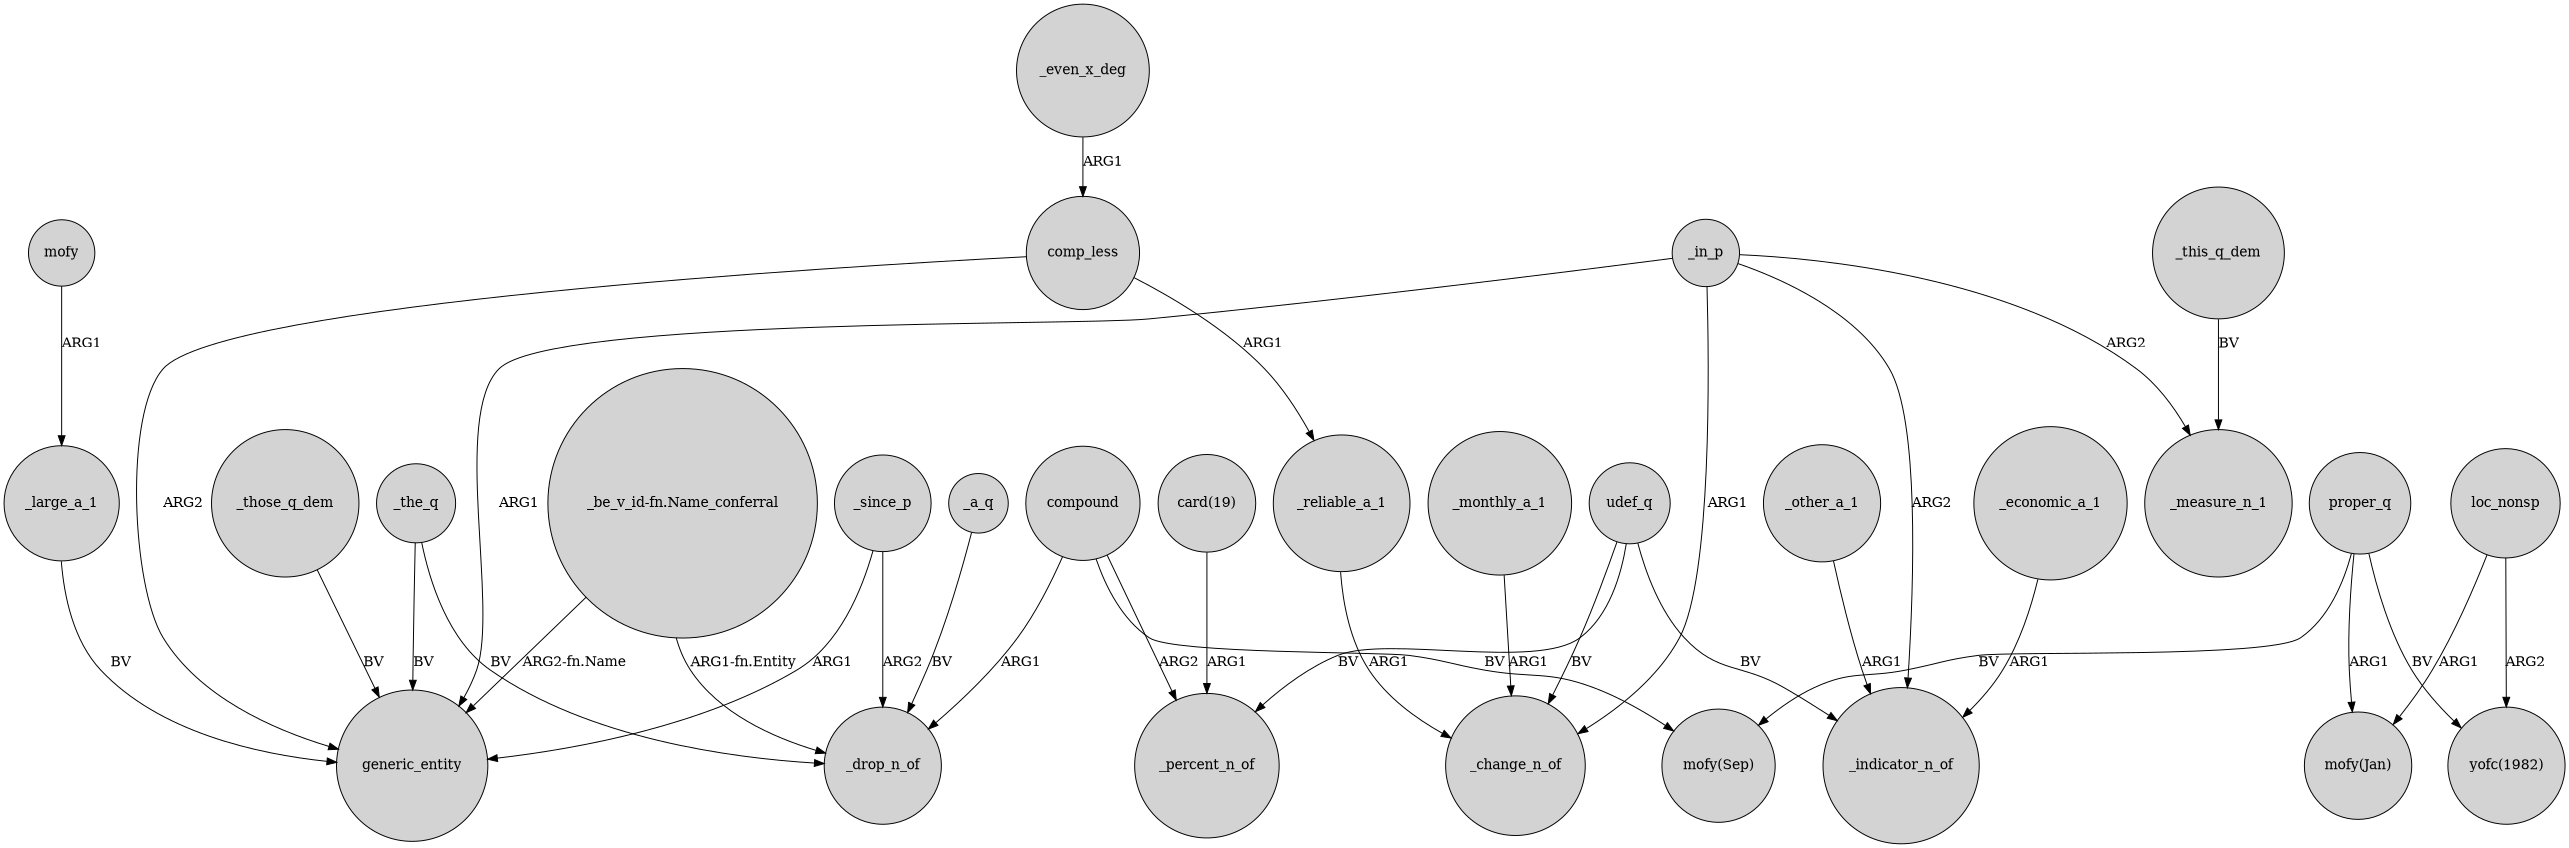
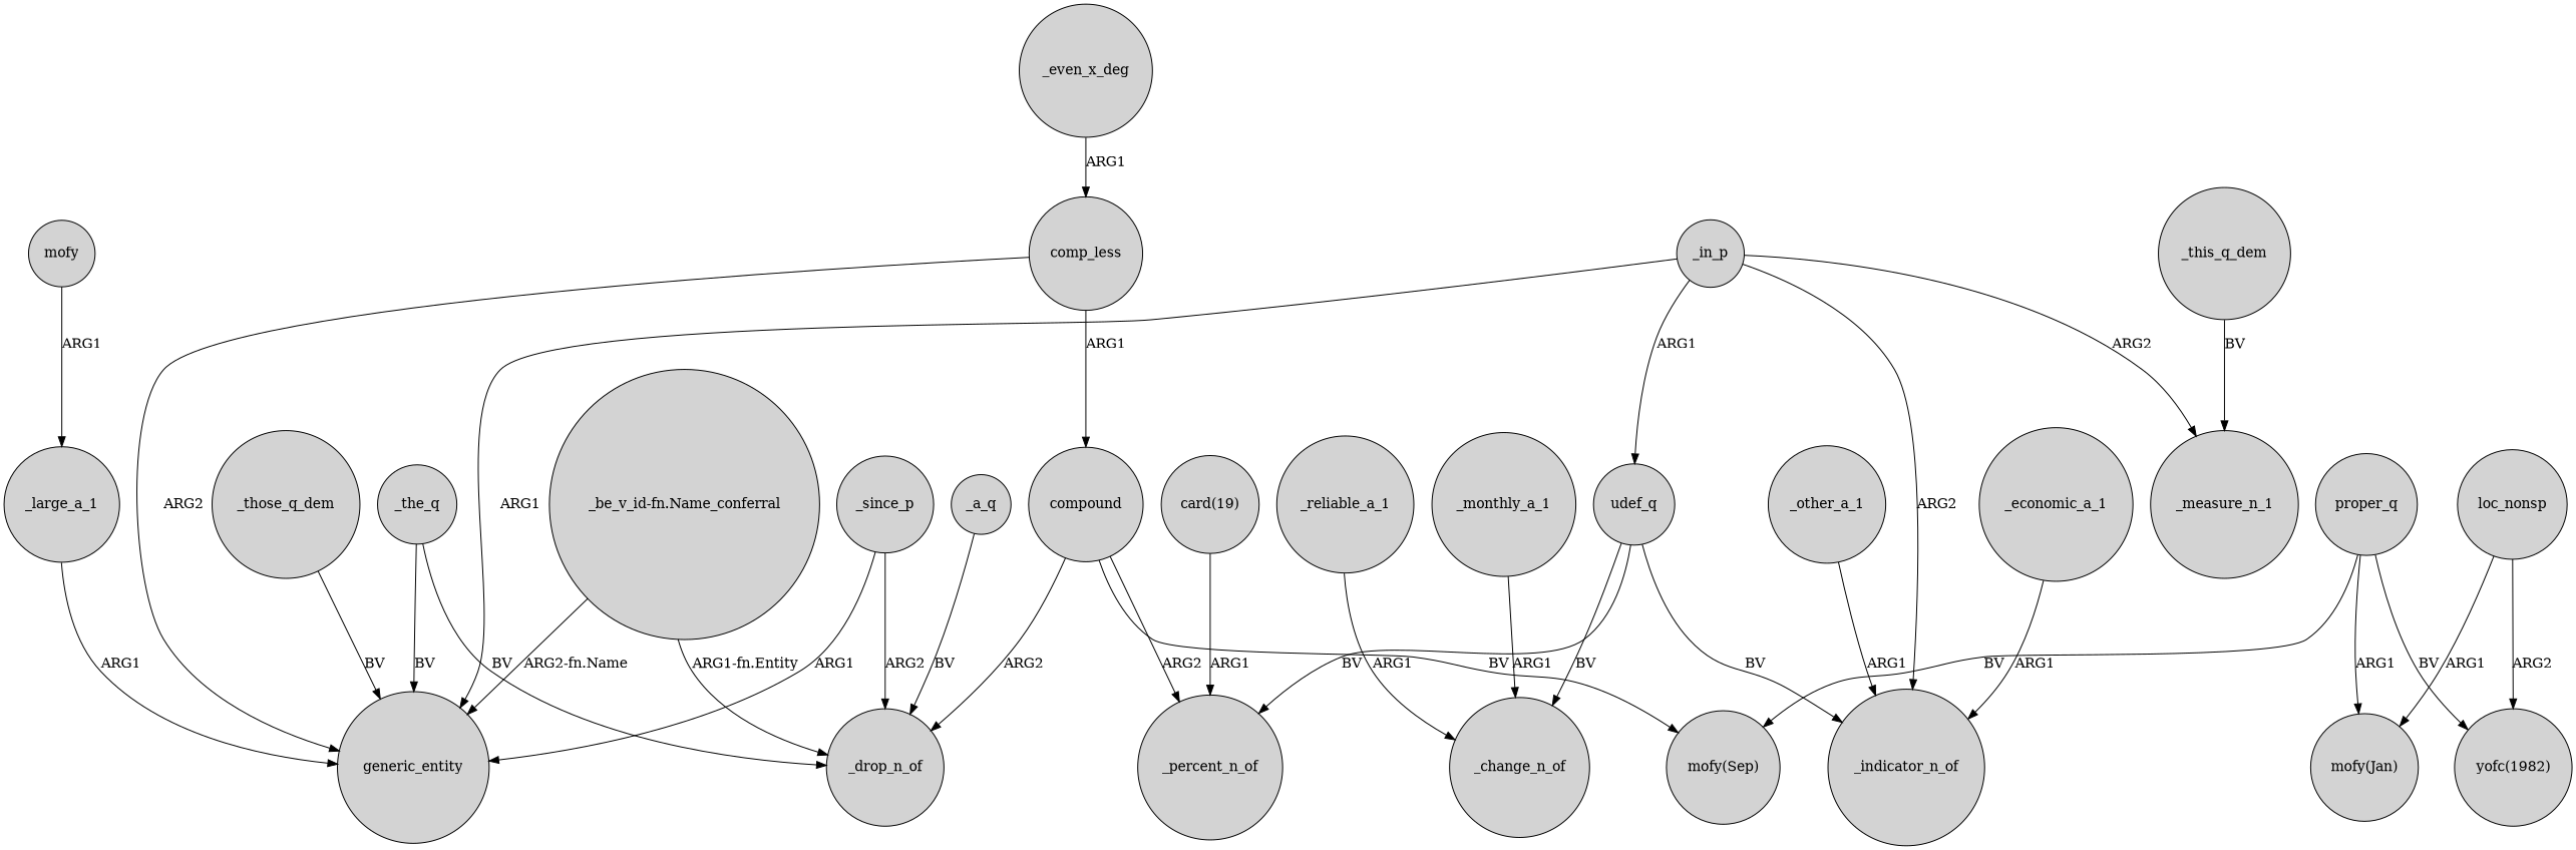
  digraph {
    node [shape=circle style=filled]
    "_be_v_id-fn.Name_conferral"
    generic_entity
    _drop_n_of
    udef_q
    _change_n_of
    _percent_n_of
    _indicator_n_of
    _since_p
    _those_q_dem
    proper_q
    "mofy(Jan)"
    "yofc(1982)"
    "mofy(Sep)"
    comp_less
    _reliable_a_1
    "card(19)"
    _other_a_1
    _in_p
    _measure_n_1
    _economic_a_1
    compound
    _the_q
    _a_q
    _large_a_1
    _monthly_a_1
    _this_q_dem
    _even_x_deg
    loc_nonsp
    n29 [label=mofy]
    "_be_v_id-fn.Name_conferral" -> generic_entity [label="ARG2-fn.Name"]
    "_be_v_id-fn.Name_conferral" -> _drop_n_of [label="ARG1-fn.Entity"]
    udef_q -> _change_n_of [label=BV]
    udef_q -> _percent_n_of [label=BV]
    udef_q -> _indicator_n_of [label=BV]
    _since_p -> generic_entity [label=ARG1]
    _since_p -> _drop_n_of [label=ARG2]
    _those_q_dem -> generic_entity [label=BV]
    proper_q -> "mofy(Jan)" [label=ARG1]
    proper_q -> "yofc(1982)" [label=BV]
    proper_q -> "mofy(Sep)" [label=BV]
    comp_less -> generic_entity [label=ARG2]
-   comp_less -> _reliable_a_1 [label=ARG1]
+   comp_less -> compound [label=ARG1]
    _reliable_a_1 -> _change_n_of [label=ARG1]
    "card(19)" -> _percent_n_of [label=ARG1]
    _other_a_1 -> _indicator_n_of [label=ARG1]
    _in_p -> generic_entity [label=ARG1]
-   _in_p -> _change_n_of [label=ARG1]
+   _in_p -> udef_q [label=ARG1]
    _in_p -> _indicator_n_of [label=ARG2]
    _in_p -> _measure_n_1 [label=ARG2]
    _economic_a_1 -> _indicator_n_of [label=ARG1]
-   compound -> _drop_n_of [label=ARG1]
+   compound -> _drop_n_of [label=ARG2]
    compound -> _percent_n_of [label=ARG2]
    compound -> "mofy(Sep)" [label=BV]
    _the_q -> generic_entity [label=BV]
    _the_q -> _drop_n_of [label=BV]
    _a_q -> _drop_n_of [label=BV]
-   _large_a_1 -> generic_entity [label=BV]
+   _large_a_1 -> generic_entity [label=ARG1]
    _monthly_a_1 -> _change_n_of [label=ARG1]
    _this_q_dem -> _measure_n_1 [label=BV]
    _even_x_deg -> comp_less [label=ARG1]
    loc_nonsp -> "mofy(Jan)" [label=ARG1]
    loc_nonsp -> "yofc(1982)" [label=ARG2]
    n29 -> _large_a_1 [label=ARG1]
  }
